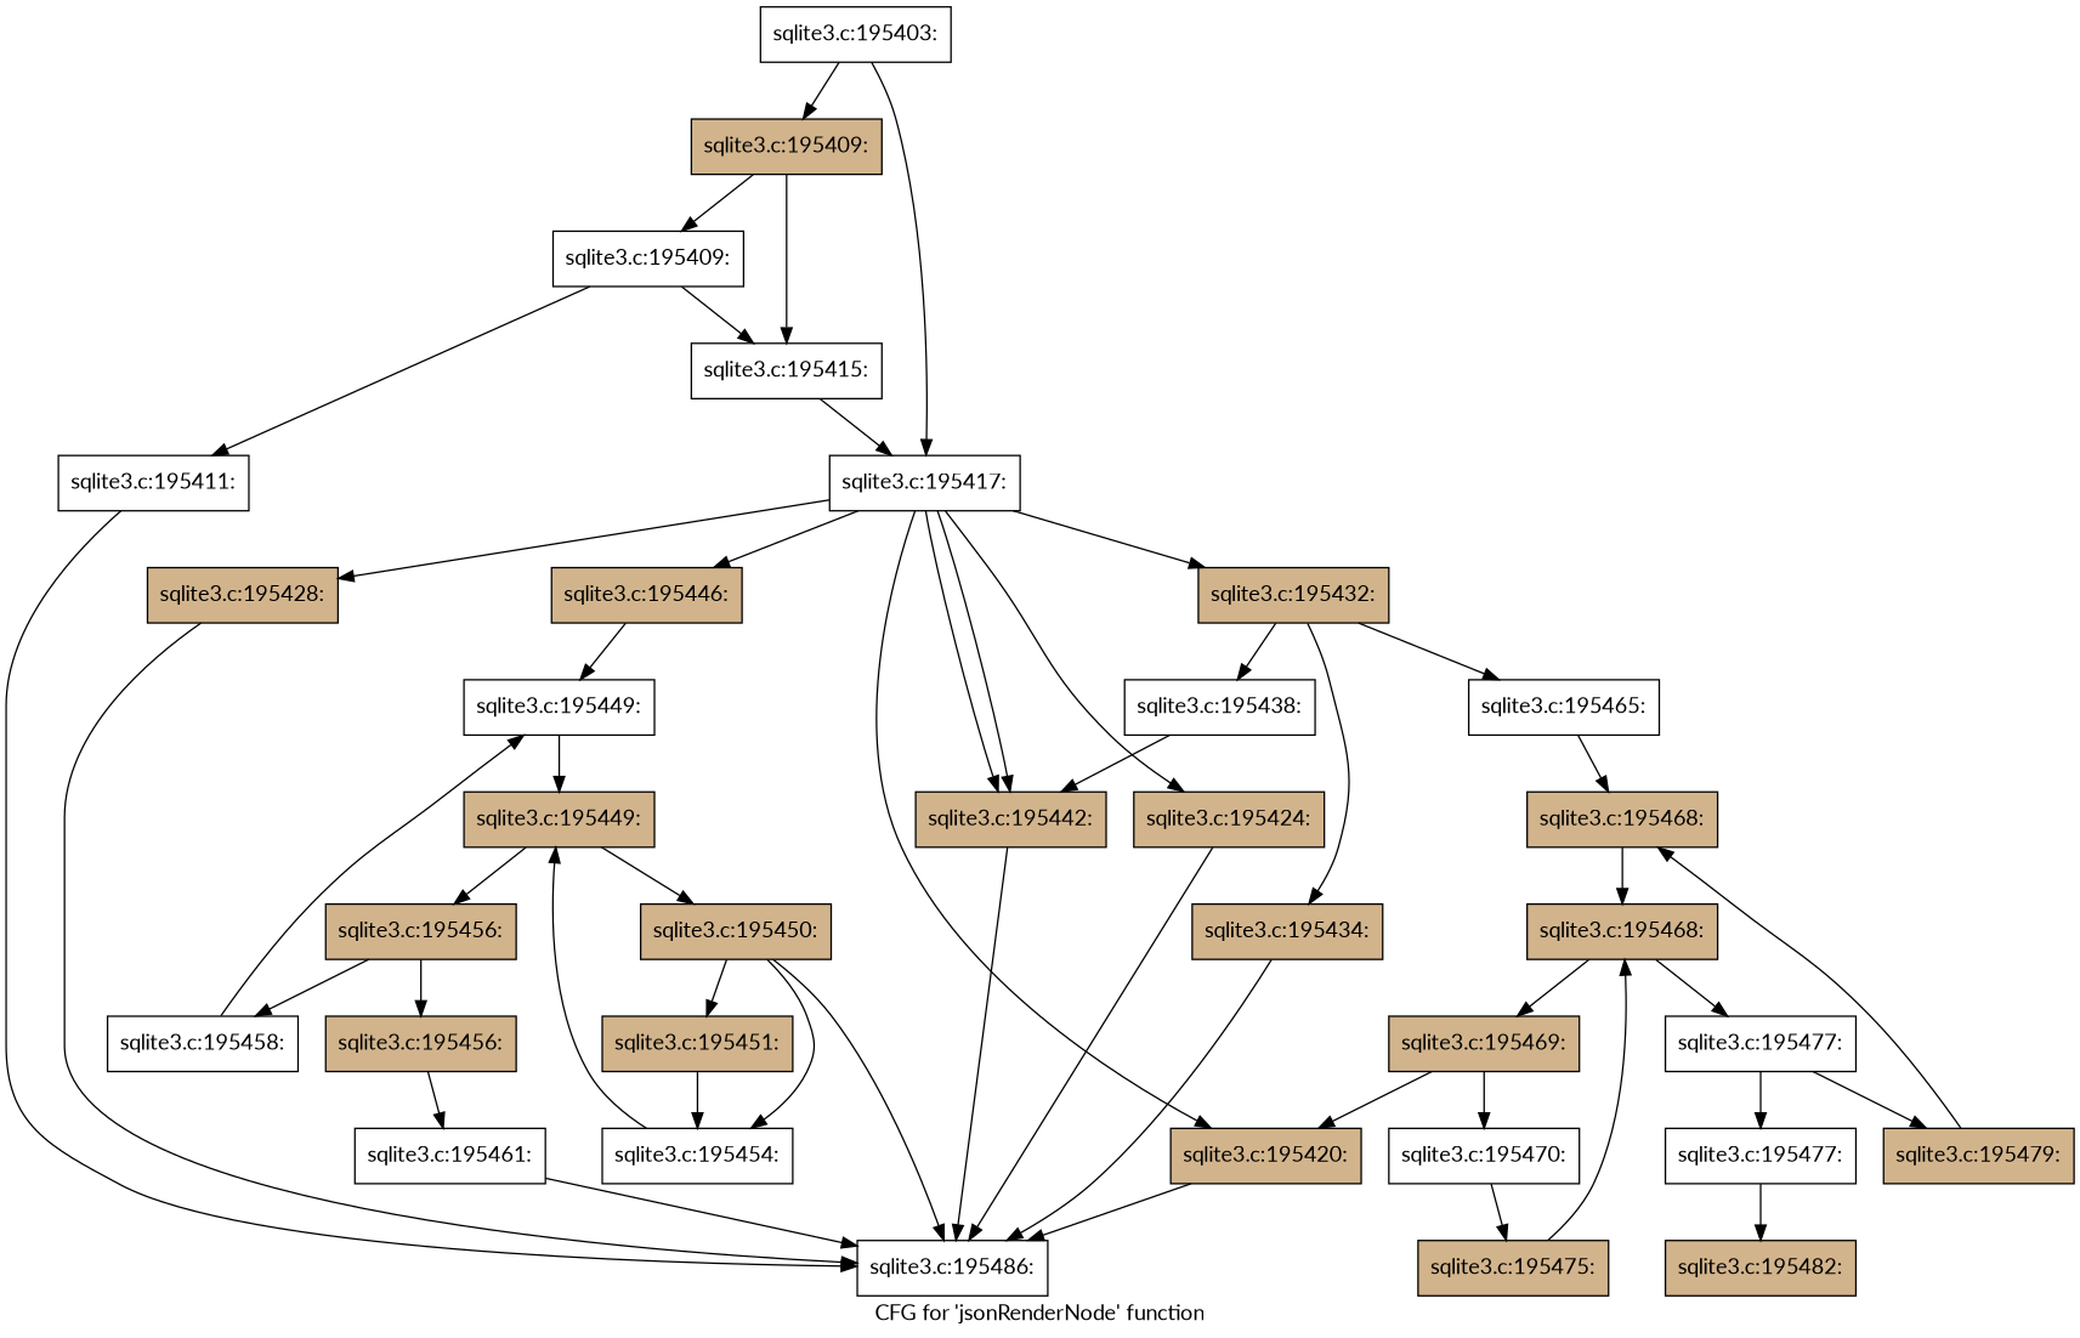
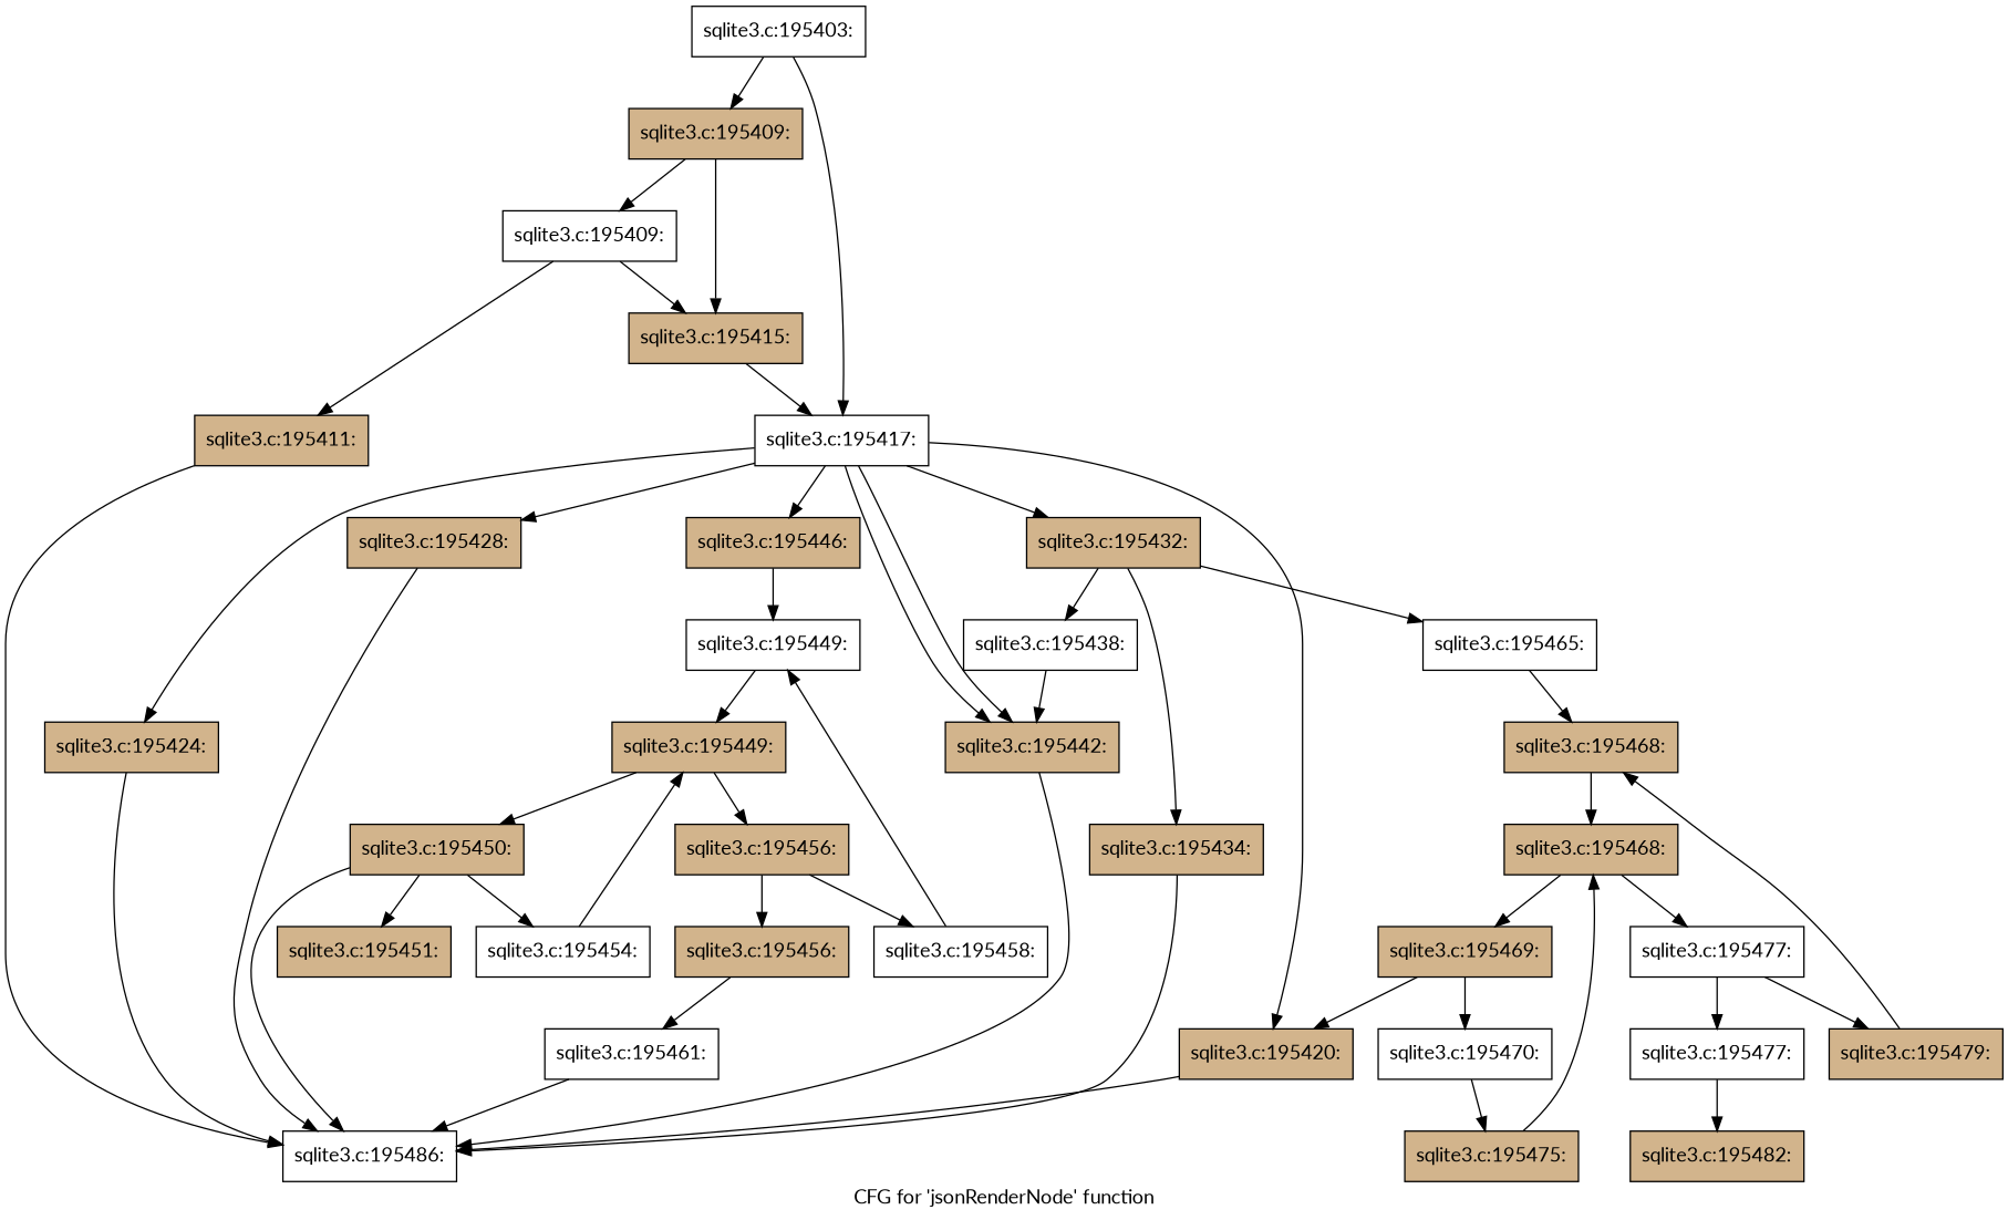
  digraph {
    fontname=Lato
    label="CFG for 'jsonRenderNode' function"
    node [fillcolor=tan fontname=Lato shape=record style=filled]
    edge [fontname=Lato]
    n1 [fillcolor=white label="{sqlite3.c:195403:}"]
    n2 [label="{sqlite3.c:195409:}"]
    n3 [fillcolor=white label="{sqlite3.c:195417:}"]
    n4 [fillcolor=white label="{sqlite3.c:195409:}"]
-   n5 [fillcolor=white label="{sqlite3.c:195415:}"]
+   n5 [label="{sqlite3.c:195415:}"]
    n6 [label="{sqlite3.c:195420:}"]
    n7 [label="{sqlite3.c:195424:}"]
    n8 [label="{sqlite3.c:195428:}"]
    n9 [label="{sqlite3.c:195432:}"]
    n10 [label="{sqlite3.c:195442:}"]
    n11 [label="{sqlite3.c:195446:}"]
-   n12 [fillcolor=white label="{sqlite3.c:195411:}"]
+   n12 [label="{sqlite3.c:195411:}"]
    n13 [fillcolor=white label="{sqlite3.c:195486:}"]
    n14 [fillcolor=white label="{sqlite3.c:195465:}"]
    n15 [label="{sqlite3.c:195434:}"]
    n16 [fillcolor=white label="{sqlite3.c:195438:}"]
    n17 [fillcolor=white label="{sqlite3.c:195449:}"]
    n18 [label="{sqlite3.c:195468:}"]
    n19 [label="{sqlite3.c:195449:}"]
    n20 [label="{sqlite3.c:195468:}"]
    n21 [label="{sqlite3.c:195450:}"]
    n22 [label="{sqlite3.c:195456:}"]
    n23 [label="{sqlite3.c:195451:}"]
    n24 [fillcolor=white label="{sqlite3.c:195454:}"]
    n25 [label="{sqlite3.c:195456:}"]
    n26 [fillcolor=white label="{sqlite3.c:195458:}"]
    n27 [fillcolor=white label="{sqlite3.c:195461:}"]
    n28 [label="{sqlite3.c:195469:}"]
    n29 [fillcolor=white label="{sqlite3.c:195477:}"]
    n30 [fillcolor=white label="{sqlite3.c:195470:}"]
    n31 [fillcolor=white label="{sqlite3.c:195477:}"]
    n32 [label="{sqlite3.c:195479:}"]
    n33 [label="{sqlite3.c:195475:}"]
    n34 [label="{sqlite3.c:195482:}"]
    n1 -> n2
    n1 -> n3
    n2 -> n4
    n2 -> n5
    n3 -> n6
    n3 -> n7
    n3 -> n8
    n3 -> n9
    n3 -> n10
    n3 -> n10
    n3 -> n11
    n4 -> n5
    n4 -> n12
    n5 -> n3
    n6 -> n13
    n7 -> n13
    n8 -> n13
    n9 -> n14
    n9 -> n15
    n9 -> n16
    n10 -> n13
    n11 -> n17
    n12 -> n13
    n14 -> n18
    n15 -> n13
    n16 -> n10
    n17 -> n19
    n18 -> n20
    n19 -> n21
    n19 -> n22
    n20 -> n28
    n20 -> n29
    n21 -> n13
    n21 -> n23
    n21 -> n24
    n22 -> n25
    n22 -> n26
-   n23 -> n24
    n24 -> n19
    n25 -> n27
    n26 -> n17
    n27 -> n13
    n28 -> n6
    n28 -> n30
    n29 -> n31
    n29 -> n32
    n30 -> n33
    n31 -> n34
    n32 -> n18
    n33 -> n20
  }
